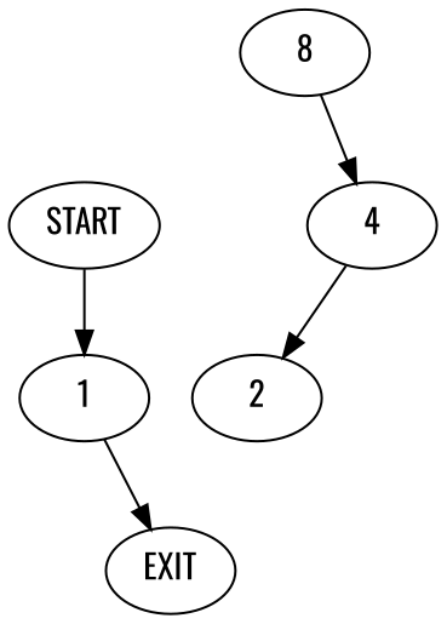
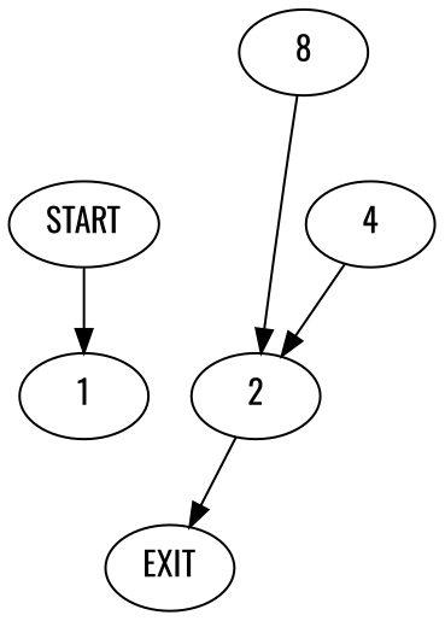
  digraph {
    fontname=Oswald
    node [fontname=Oswald]
    edge [fontname=Oswald]
    n1 [label=START]
    1
    n3 [label=EXIT]
    2
    4
    n6 [label=8]
    n1 -> 1
-   1 -> n3
+   2 -> n3
    4 -> 2
-   n6 -> 4
+   n6 -> 2
  }
